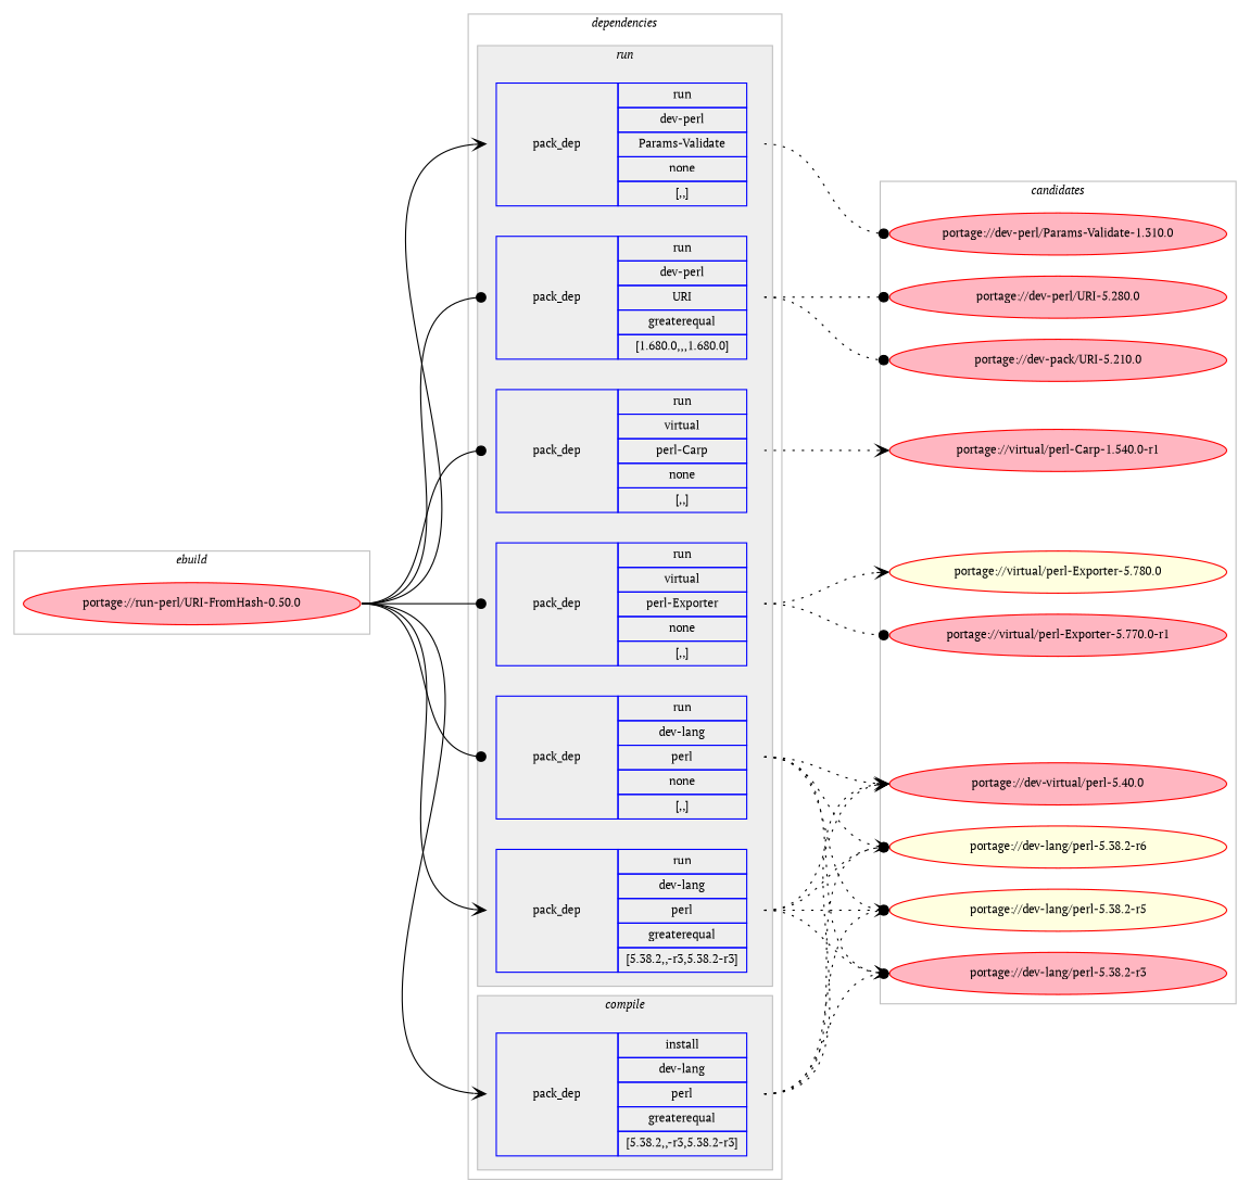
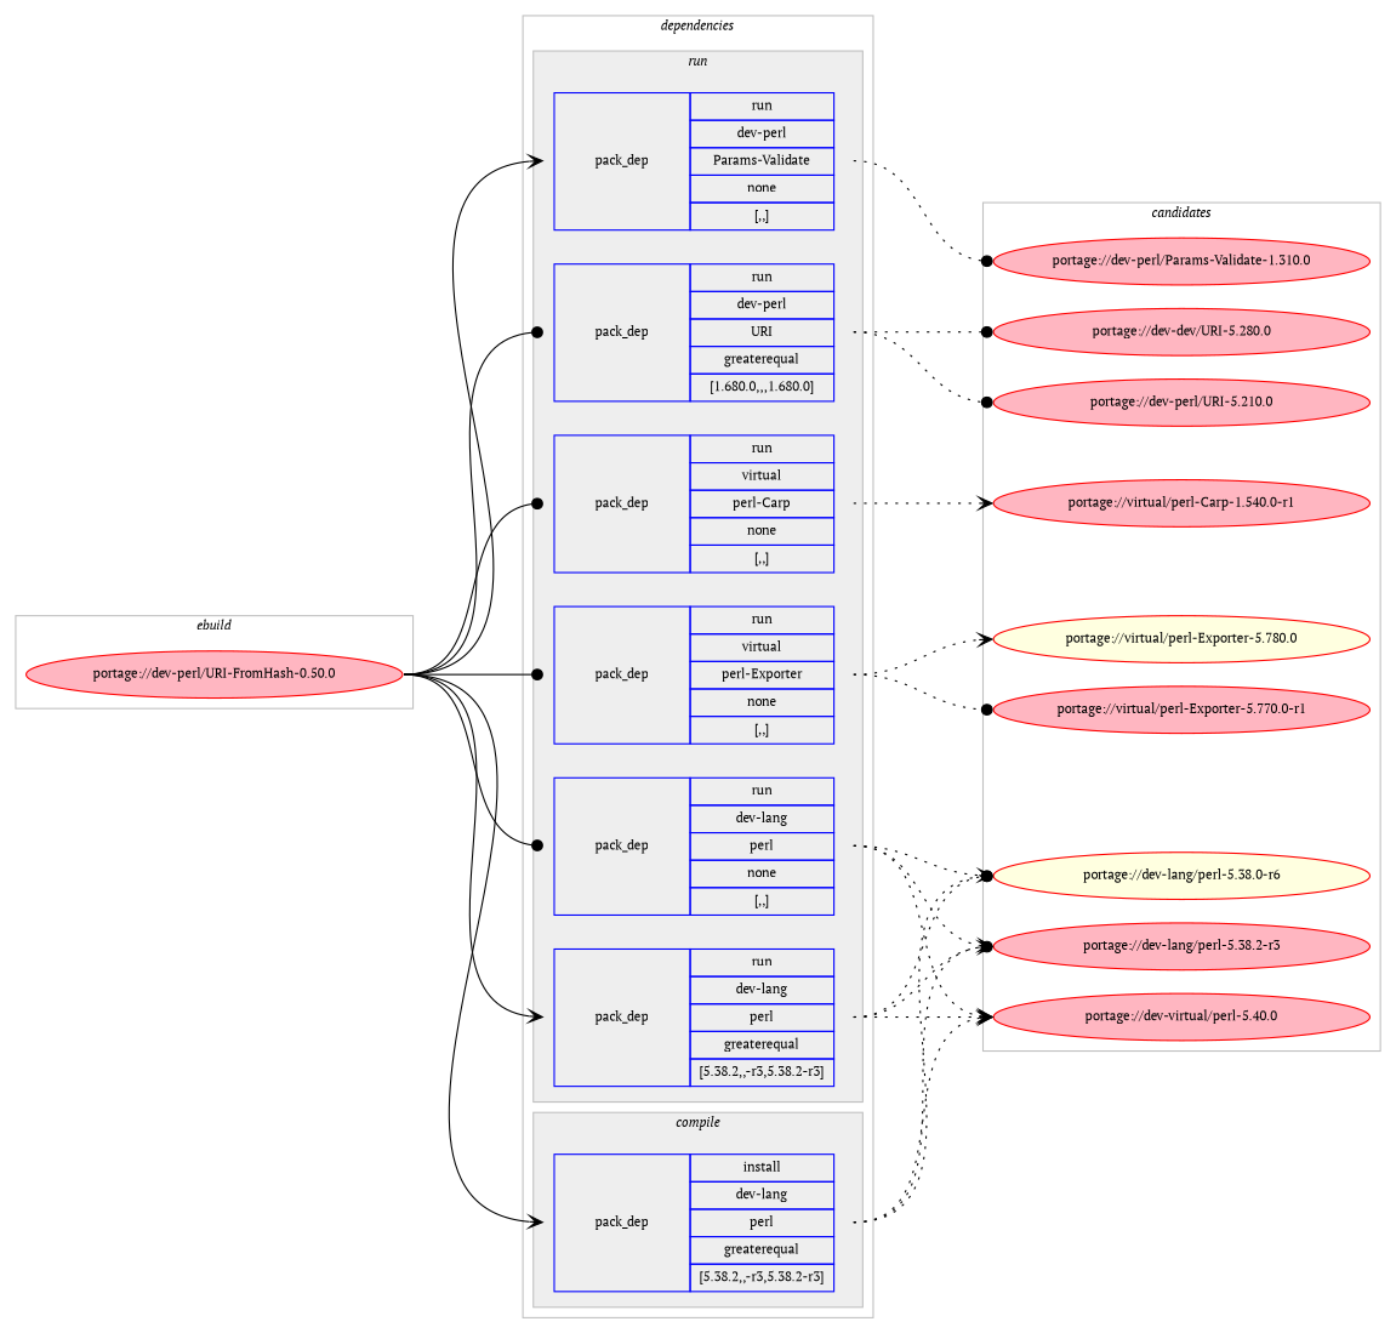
  digraph {
    compound=true
    concentrate=true
    fontname="PT Serif"
    fontsize=10
    newrank=true
    rankdir=LR
    ranksep=1.5
    node [color=red fillcolor=lightpink fontname="PT Serif" fontsize=10 style=filled]
    edge [arrowhead=dot fontname="PT Serif" headport=w style=dotted tailport=e weight=100]
-   n1 [label="portage://run-perl/URI-FromHash-0.50.0" width=4]
+   n1 [label="portage://dev-perl/URI-FromHash-0.50.0" width=4]
    n2 [color=blue label=<<TABLE BORDER="0" CELLBORDER="1" CELLSPACING="0" CELLPADDING="4" WIDTH="220"><TR><TD ROWSPAN="6" CELLPADDING="30">pack_dep</TD></TR><TR><TD WIDTH="110">install</TD></TR><TR><TD>dev-lang</TD></TR><TR><TD>perl</TD></TR><TR><TD>greaterequal</TD></TR><TR><TD>[5.38.2,,-r3,5.38.2-r3]</TD></TR></TABLE>> shape=none fillcolor="" style=""]
    n3 [color=blue label=<<TABLE BORDER="0" CELLBORDER="1" CELLSPACING="0" CELLPADDING="4" WIDTH="220"><TR><TD ROWSPAN="6" CELLPADDING="30">pack_dep</TD></TR><TR><TD WIDTH="110">run</TD></TR><TR><TD>dev-lang</TD></TR><TR><TD>perl</TD></TR><TR><TD>greaterequal</TD></TR><TR><TD>[5.38.2,,-r3,5.38.2-r3]</TD></TR></TABLE>> shape=none fillcolor="" style=""]
    n4 [color=blue label=<<TABLE BORDER="0" CELLBORDER="1" CELLSPACING="0" CELLPADDING="4" WIDTH="220"><TR><TD ROWSPAN="6" CELLPADDING="30">pack_dep</TD></TR><TR><TD WIDTH="110">run</TD></TR><TR><TD>dev-lang</TD></TR><TR><TD>perl</TD></TR><TR><TD>none</TD></TR><TR><TD>[,,]</TD></TR></TABLE>> shape=none fillcolor="" style=""]
    n5 [color=blue label=<<TABLE BORDER="0" CELLBORDER="1" CELLSPACING="0" CELLPADDING="4" WIDTH="220"><TR><TD ROWSPAN="6" CELLPADDING="30">pack_dep</TD></TR><TR><TD WIDTH="110">run</TD></TR><TR><TD>dev-perl</TD></TR><TR><TD>Params-Validate</TD></TR><TR><TD>none</TD></TR><TR><TD>[,,]</TD></TR></TABLE>> shape=none fillcolor="" style=""]
    n6 [color=blue label=<<TABLE BORDER="0" CELLBORDER="1" CELLSPACING="0" CELLPADDING="4" WIDTH="220"><TR><TD ROWSPAN="6" CELLPADDING="30">pack_dep</TD></TR><TR><TD WIDTH="110">run</TD></TR><TR><TD>dev-perl</TD></TR><TR><TD>URI</TD></TR><TR><TD>greaterequal</TD></TR><TR><TD>[1.680.0,,,1.680.0]</TD></TR></TABLE>> shape=none fillcolor="" style=""]
    n7 [color=blue label=<<TABLE BORDER="0" CELLBORDER="1" CELLSPACING="0" CELLPADDING="4" WIDTH="220"><TR><TD ROWSPAN="6" CELLPADDING="30">pack_dep</TD></TR><TR><TD WIDTH="110">run</TD></TR><TR><TD>virtual</TD></TR><TR><TD>perl-Carp</TD></TR><TR><TD>none</TD></TR><TR><TD>[,,]</TD></TR></TABLE>> shape=none fillcolor="" style=""]
    n8 [color=blue label=<<TABLE BORDER="0" CELLBORDER="1" CELLSPACING="0" CELLPADDING="4" WIDTH="220"><TR><TD ROWSPAN="6" CELLPADDING="30">pack_dep</TD></TR><TR><TD WIDTH="110">run</TD></TR><TR><TD>virtual</TD></TR><TR><TD>perl-Exporter</TD></TR><TR><TD>none</TD></TR><TR><TD>[,,]</TD></TR></TABLE>> shape=none fillcolor="" style=""]
    n9 [label="portage://dev-virtual/perl-5.40.0" width=4]
-   n10 [fillcolor=lightyellow label="portage://dev-lang/perl-5.38.2-r6" width=4]
-   n11 [fillcolor=lightyellow label="portage://dev-lang/perl-5.38.2-r5" width=4]
+   n10 [fillcolor=lightyellow label="portage://dev-lang/perl-5.38.0-r6" width=4]
    n12 [label="portage://dev-lang/perl-5.38.2-r3" width=4]
    n13 [label="portage://dev-perl/Params-Validate-1.310.0" width=4]
-   n14 [label="portage://dev-perl/URI-5.280.0" width=4]
-   n15 [label="portage://dev-pack/URI-5.210.0" width=4]
+   n14 [label="portage://dev-dev/URI-5.280.0" width=4]
+   n15 [label="portage://dev-perl/URI-5.210.0" width=4]
    n16 [label="portage://virtual/perl-Carp-1.540.0-r1" width=4]
    n17 [fillcolor=lightyellow label="portage://virtual/perl-Exporter-5.780.0" width=4]
    n18 [label="portage://virtual/perl-Exporter-5.770.0-r1" width=4]
    subgraph cluster_1 {
      color=gray
      label=<<i>ebuild</i>>
      n1
    }
    subgraph cluster_2 {
      color=gray
      label=<<i>dependencies</i>>
      subgraph cluster_3 {
        color=gray
        fillcolor="#eeeeee"
        label=<<i>run</i>>
        style=filled
        subgraph sub_4 {
          color=gray
          fillcolor="#eeeeee"
          label=<<i>run</i>>
          style=filled
          n3
        }
        subgraph sub_5 {
          color=gray
          fillcolor="#eeeeee"
          label=<<i>run</i>>
          style=filled
          n4
        }
        subgraph sub_6 {
          color=gray
          fillcolor="#eeeeee"
          label=<<i>run</i>>
          style=filled
          n5
        }
        subgraph sub_7 {
          color=gray
          fillcolor="#eeeeee"
          label=<<i>run</i>>
          style=filled
          n6
        }
        subgraph sub_8 {
          color=gray
          fillcolor="#eeeeee"
          label=<<i>run</i>>
          style=filled
          n7
        }
        subgraph sub_9 {
          color=gray
          fillcolor="#eeeeee"
          label=<<i>run</i>>
          style=filled
          n8
        }
      }
      subgraph cluster_10 {
        color=gray
        fillcolor="#eeeeee"
        label=<<i>compile</i>>
        style=filled
        subgraph sub_11 {
          color=gray
          fillcolor="#eeeeee"
          label=<<i>compile</i>>
          style=filled
          n2
        }
      }
      subgraph cluster_12 {
        color=gray
        fillcolor="#eeeeee"
        label=<<i>compile and run</i>>
        style=filled
      }
    }
    subgraph cluster_13 {
      color=gray
      label=<<i>candidates</i>>
      rank=same
      subgraph sub_14 {
        color=black
        label=<<i>candidates</i>>
        nodesep=1
        rank=same
        n9
        n10
-       n11
        n12
      }
      subgraph sub_15 {
        color=black
        label=<<i>candidates</i>>
        nodesep=1
        rank=same
        n9
        n10
-       n11
        n12
      }
      subgraph sub_16 {
        color=black
        label=<<i>candidates</i>>
        nodesep=1
        rank=same
        n9
        n10
-       n11
        n12
      }
      subgraph sub_17 {
        color=black
        label=<<i>candidates</i>>
        nodesep=1
        rank=same
        n13
      }
      subgraph sub_18 {
        color=black
        label=<<i>candidates</i>>
        nodesep=1
        rank=same
        n14
        n15
      }
      subgraph sub_19 {
        color=black
        label=<<i>candidates</i>>
        nodesep=1
        rank=same
        n16
      }
      subgraph sub_20 {
        color=black
        label=<<i>candidates</i>>
        nodesep=1
        rank=same
        n17
        n18
      }
    }
    n1 -> n2 [arrowhead=vee style=solid weight=20]
    n1 -> n3 [arrowhead=vee style=solid weight=20]
    n1 -> n4 [style=solid weight=20]
    n1 -> n5 [arrowhead=vee style=solid weight=20]
    n1 -> n6 [style=solid weight=20]
    n1 -> n7 [style=solid weight=20]
    n1 -> n8 [style=solid weight=20]
    n2 -> n9 [arrowhead=vee]
    n2 -> n10
-   n2 -> n11
    n2 -> n12
    n3 -> n9 [arrowhead=vee]
    n3 -> n10
-   n3 -> n11 [arrowhead=vee]
    n3 -> n12 [arrowhead=vee]
    n4 -> n9 [arrowhead=vee]
    n4 -> n10 [arrowhead=vee]
-   n4 -> n11
    n4 -> n12 [arrowhead=vee]
    n5 -> n13
    n6 -> n14
    n6 -> n15
    n7 -> n16 [arrowhead=vee]
    n8 -> n17 [arrowhead=vee]
    n8 -> n18
  }
